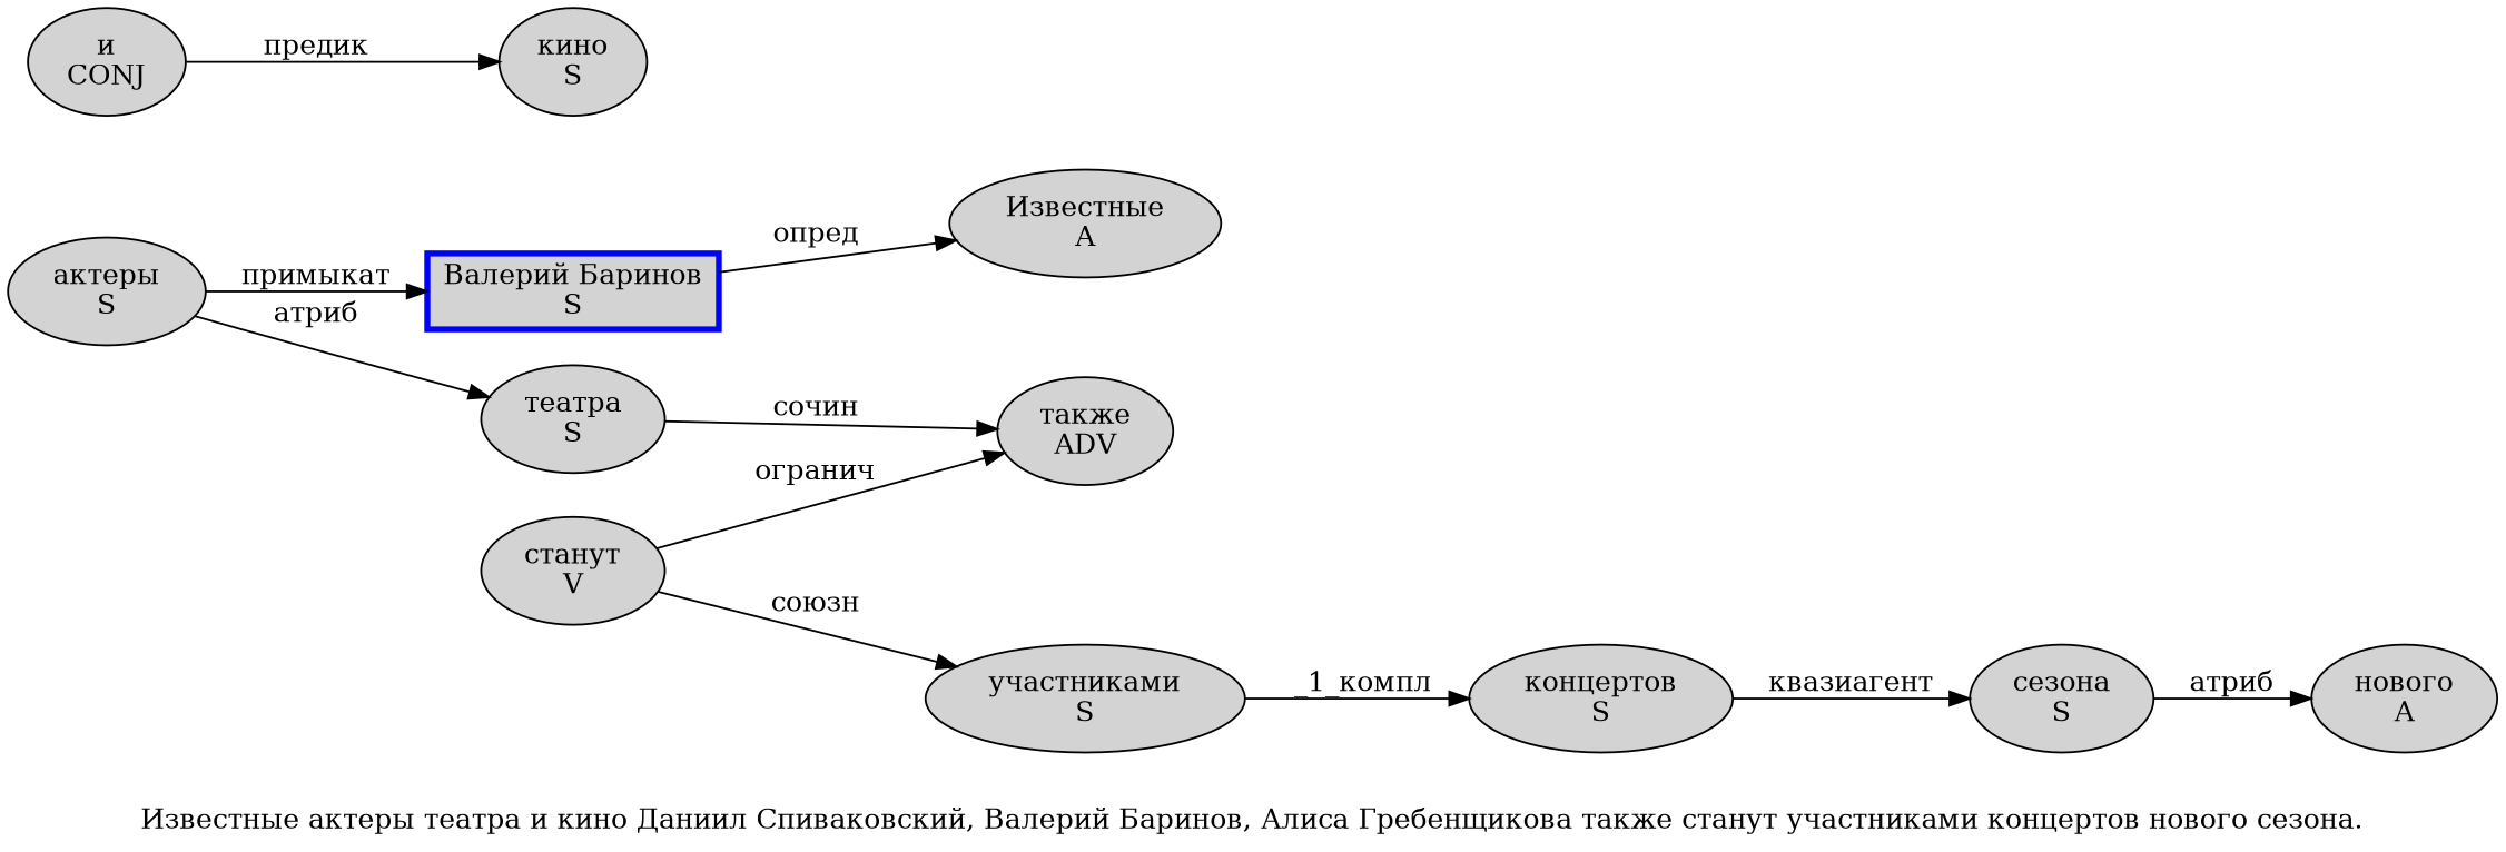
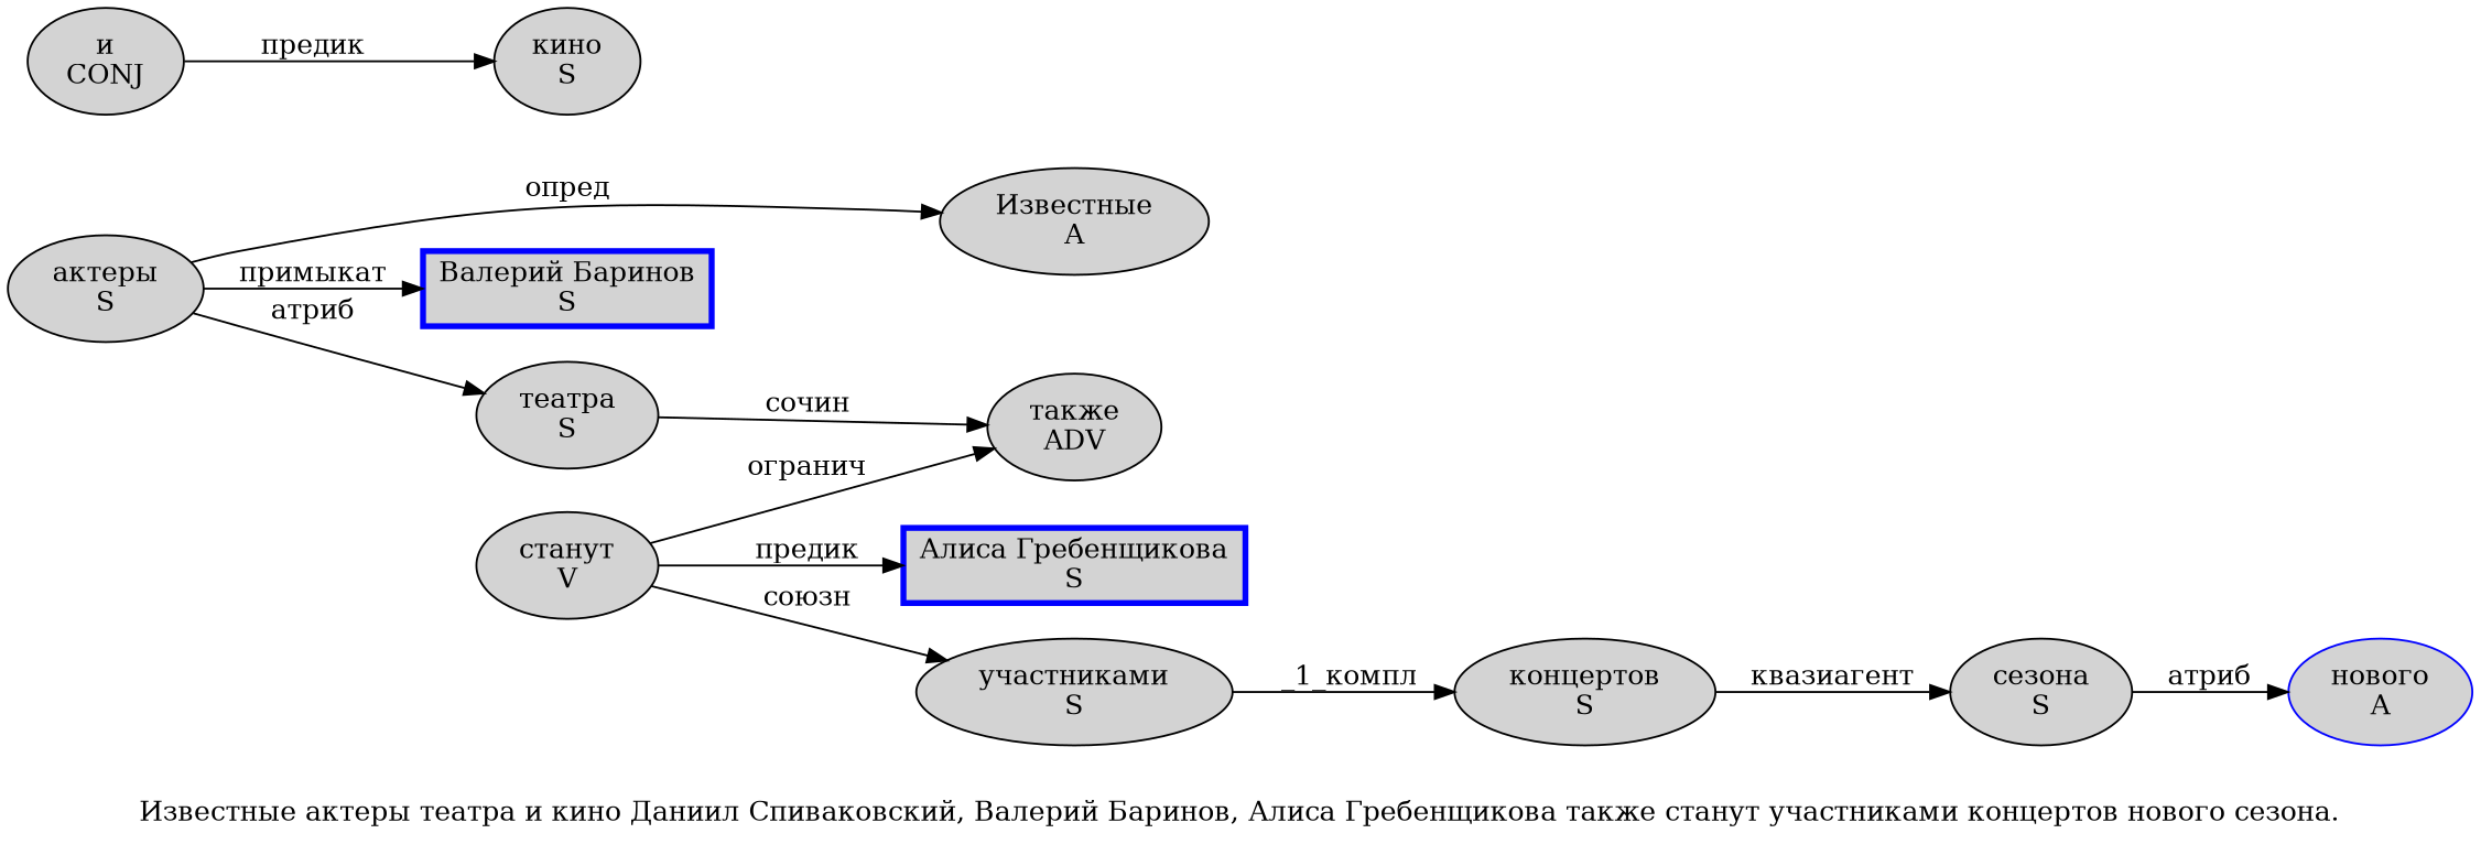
  digraph {
    label="Известные актеры театра и кино Даниил Спиваковский, Валерий Баринов, Алиса Гребенщикова также станут участниками концертов нового сезона."
    rankdir=LR
    node [fillcolor=lightgray penwidth=1 shape=ellipse style=filled]
    n1 [label="Известные\nA"]
    n2 [label="актеры\nS"]
    n3 [label="театра\nS"]
    n4 [color=blue label="Валерий Баринов\nS" penwidth=3 shape=box]
    n5 [label="также\nADV"]
    n6 [label="станут\nV"]
+   n7 [color=blue label="Алиса Гребенщикова\nS" penwidth=3 shape=box]
    n8 [label="участниками\nS"]
    n9 [label="и\nCONJ"]
    n10 [label="кино\nS"]
    n11 [label="концертов\nS"]
    n12 [label="сезона\nS"]
-   n13 [label="нового\nA"]
-   n4 -> n1 [label="опред"]
+   n13 [label="нового\nA" color=blue]
+   n2 -> n1 [label="опред"]
    n2 -> n3 [label="атриб"]
    n2 -> n4 [label="примыкат"]
    n3 -> n5 [label="сочин"]
    n6 -> n5 [label="огранич"]
+   n6 -> n7 [label="предик"]
    n6 -> n8 [label="союзн"]
    n8 -> n11 [label="_1_компл"]
    n9 -> n10 [label="предик"]
    n11 -> n12 [label="квазиагент"]
    n12 -> n13 [label="атриб"]
  }
